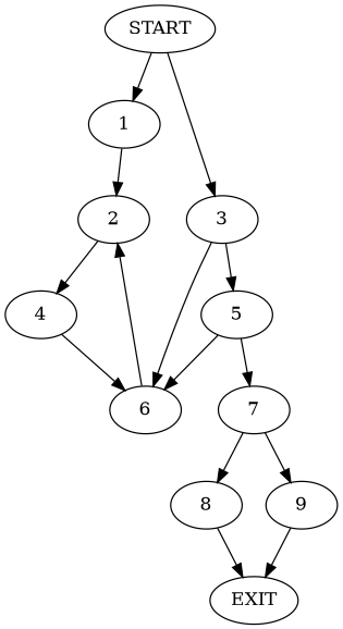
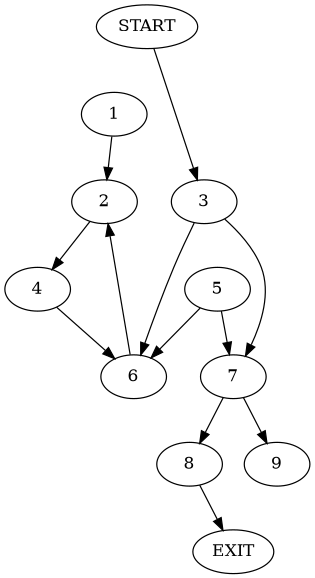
  digraph {
    fontname="DejaVu Serif"
    node [fontname="DejaVu Serif"]
    edge [fontname="DejaVu Serif"]
    n1 [label=START]
    1
    3
    2
    n5 [label=EXIT]
    4
    5
    6
    7
    8
    9
-   n1 -> 1
    n1 -> 3
    1 -> 2
-   3 -> 5
+   3 -> 7
    3 -> 6
    2 -> 4
    4 -> 6
    5 -> 6
    5 -> 7
    6 -> 2
    7 -> 8
    7 -> 9
    8 -> n5
-   9 -> n5
  }
